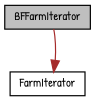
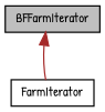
  digraph {
    fontname="Patrick Hand"
    node [color=black fontname="Patrick Hand" fontsize=10 shape=record style=filled]
    n1 [fillcolor=grey75 fontcolor=black height=0.2 label=BFFarmIterator width=0.4]
    n2 [fillcolor=white height=0.2 label=FarmIterator width=0.4]
-   n2 -> n1 [color=brown dir=back fontname="Patrick Hand" fontsize=10 labelfontname=Helvetica labelfontsize=10 style=solid]
+   n1 -> n2 [color=brown dir=back fontname="Patrick Hand" fontsize=10 labelfontname=Helvetica labelfontsize=10 style=solid]
  }
